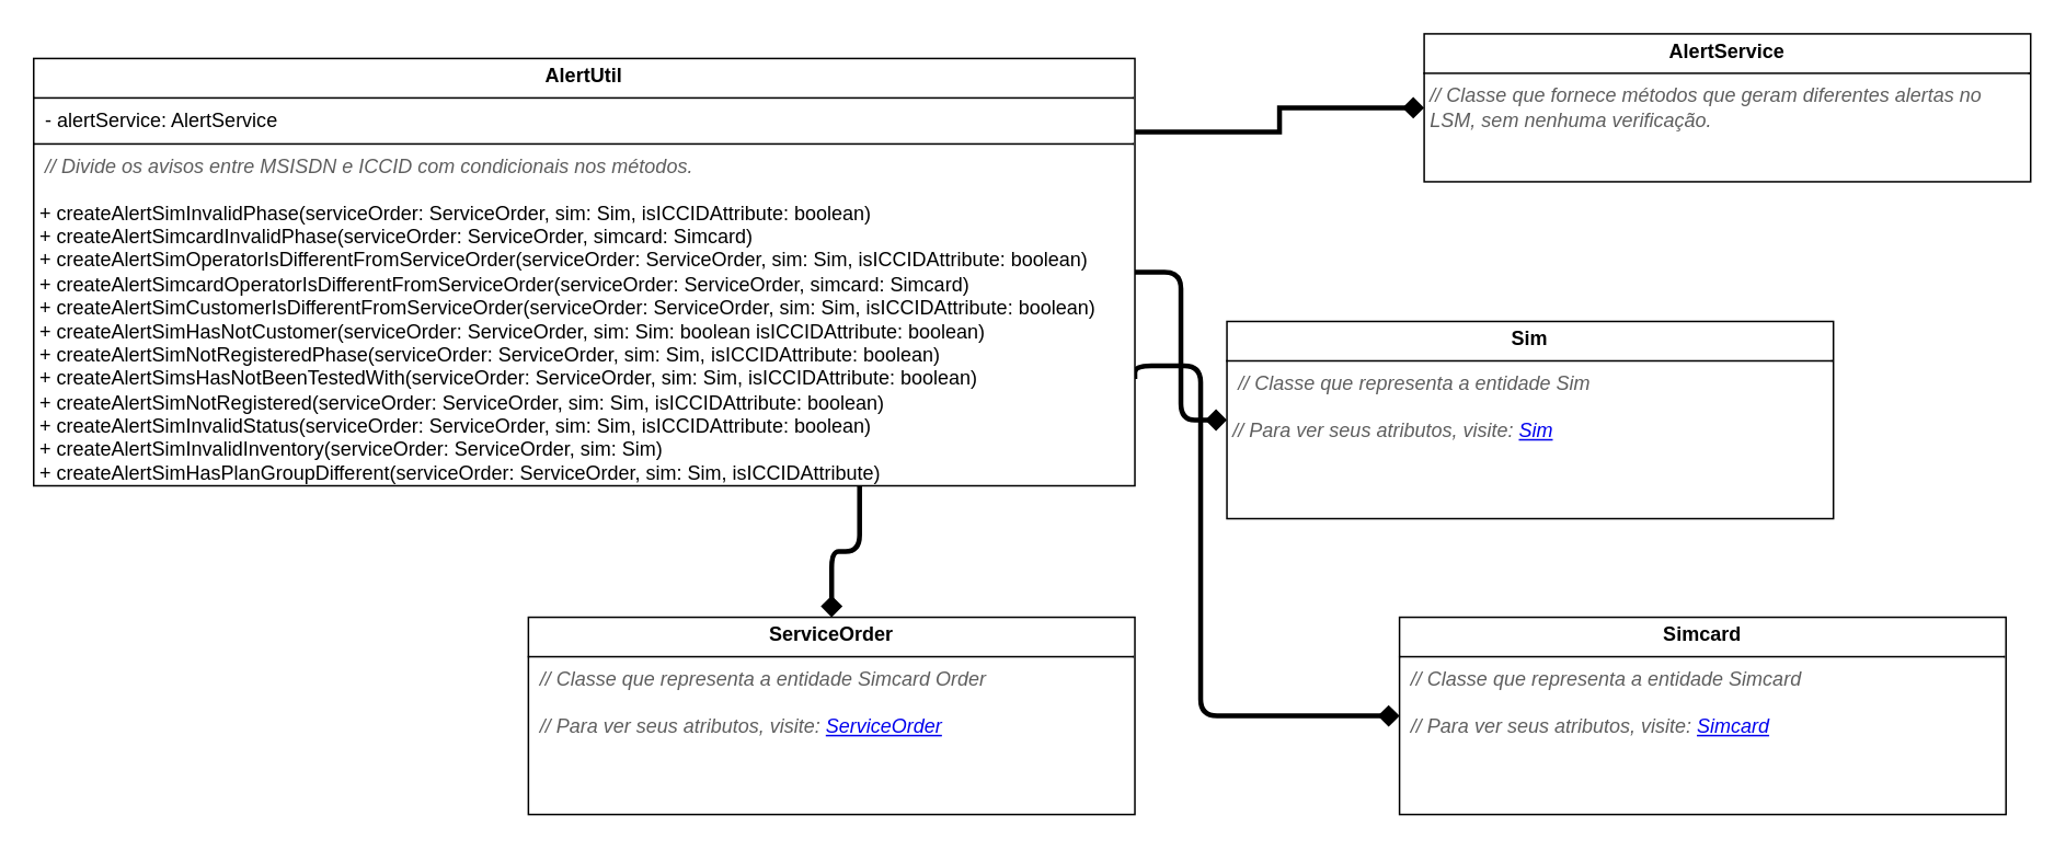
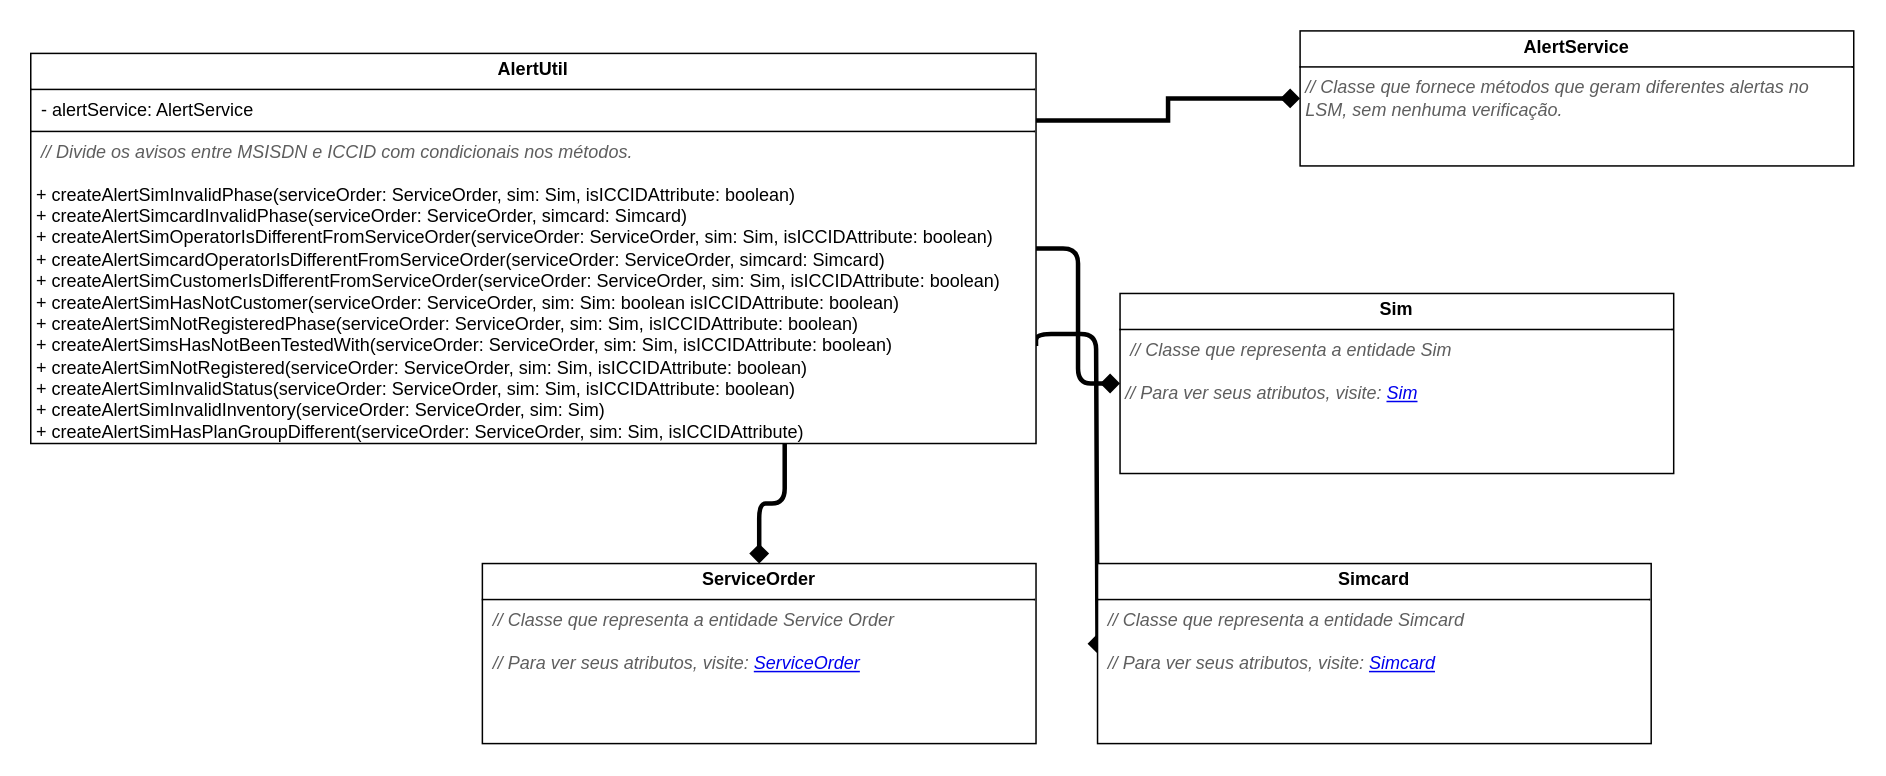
  <mxCell id="0" />
  <mxCell id="1" parent="0" />
  <mxCell id="2" style="edgeStyle=orthogonalEdgeStyle;rounded=0;orthogonalLoop=1;jettySize=auto;html=1;exitX=1;exitY=0.172;exitDx=0;exitDy=0;entryX=0;entryY=0.5;entryDx=0;entryDy=0;exitPerimeter=0;strokeWidth=3;endArrow=diamond;endFill=1;" edge="1" parent="1" source="6" target="7"><mxGeometry relative="1" as="geometry" /></mxCell>
  <mxCell id="3" style="edgeStyle=orthogonalEdgeStyle;rounded=1;orthogonalLoop=1;jettySize=auto;html=1;entryX=0;entryY=0.5;entryDx=0;entryDy=0;strokeWidth=3;endArrow=diamond;endFill=1;curved=0;" edge="1" parent="1" source="6" target="8"><mxGeometry relative="1" as="geometry" /></mxCell>
  <mxCell id="4" style="edgeStyle=orthogonalEdgeStyle;rounded=1;orthogonalLoop=1;jettySize=auto;html=1;exitX=1;exitY=0.75;exitDx=0;exitDy=0;entryX=0;entryY=0.5;entryDx=0;entryDy=0;strokeWidth=3;endArrow=diamond;endFill=1;curved=0;" edge="1" parent="1" source="6" target="9"><mxGeometry relative="1" as="geometry"><Array as="points"><mxPoint x="730" y="222" /><mxPoint x="730" y="435" /></Array></mxGeometry></mxCell>
  <mxCell id="5" style="edgeStyle=orthogonalEdgeStyle;rounded=1;orthogonalLoop=1;jettySize=auto;html=1;exitX=0.75;exitY=1;exitDx=0;exitDy=0;entryX=0.5;entryY=0;entryDx=0;entryDy=0;strokeWidth=3;curved=0;endArrow=diamond;endFill=1;" edge="1" parent="1" source="6" target="10"><mxGeometry relative="1" as="geometry" /></mxCell>
  <mxCell id="6" value="&lt;p style=&quot;margin:0px;margin-top:4px;text-align:center;&quot;&gt;&lt;b&gt;AlertUtil&lt;/b&gt;&lt;/p&gt;&lt;hr size=&quot;1&quot; style=&quot;border-style:solid;&quot;&gt;&lt;p style=&quot;margin:0px;margin-left:4px;&quot;&gt;&amp;nbsp;- alertService: AlertService&lt;/p&gt;&lt;hr size=&quot;1&quot; style=&quot;border-style:solid;&quot;&gt;&lt;p style=&quot;margin:0px;margin-left:4px;&quot;&gt;&lt;span style=&quot;background-color: initial;&quot;&gt;&lt;i&gt;&lt;font color=&quot;#5e5e5e&quot;&gt;&amp;nbsp;// Divide os avisos entre MSISDN e ICCID com condicionais nos métodos.&lt;/font&gt;&lt;/i&gt;&lt;/span&gt;&lt;/p&gt;&lt;p style=&quot;margin:0px;margin-left:4px;&quot;&gt;&lt;span style=&quot;background-color: initial;&quot;&gt;&lt;br&gt;&lt;/span&gt;&lt;/p&gt;&lt;p style=&quot;margin:0px;margin-left:4px;&quot;&gt;&lt;span style=&quot;background-color: initial;&quot;&gt;+ createAlertSimInvalidPhase(serviceOrder: ServiceOrder, sim: Sim, isICCIDAttribute: boolean)&lt;/span&gt;&lt;/p&gt;&lt;p style=&quot;margin:0px;margin-left:4px;&quot;&gt;+ createAlertSimcardInvalidPhase(serviceOrder: ServiceOrder, simcard: Simcard)&lt;/p&gt;&lt;p style=&quot;margin:0px;margin-left:4px;&quot;&gt;+ createAlertSimOperatorIsDifferentFromServiceOrder(serviceOrder: ServiceOrder, sim: Sim, isICCIDAttribute: boolean)&lt;/p&gt;&lt;p style=&quot;margin:0px;margin-left:4px;&quot;&gt;+ createAlertSimcardOperatorIsDifferentFromServiceOrder(serviceOrder: ServiceOrder, simcard: Simcard)&lt;/p&gt;&lt;p style=&quot;margin:0px;margin-left:4px;&quot;&gt;+ createAlertSimCustomerIsDifferentFromServiceOrder(serviceOrder: ServiceOrder, sim: Sim, isICCIDAttribute: boolean)&lt;/p&gt;&lt;p style=&quot;margin:0px;margin-left:4px;&quot;&gt;+ createAlertSimHasNotCustomer(serviceOrder: ServiceOrder, sim: Sim: boolean isICCIDAttribute: boolean)&lt;/p&gt;&lt;p style=&quot;margin:0px;margin-left:4px;&quot;&gt;+ createAlertSimNotRegisteredPhase(serviceOrder: ServiceOrder, sim: Sim, isICCIDAttribute: boolean)&lt;/p&gt;&lt;p style=&quot;margin:0px;margin-left:4px;&quot;&gt;+ createAlertSimsHasNotBeenTestedWith(serviceOrder: ServiceOrder, sim: Sim, isICCIDAttribute: boolean)&lt;/p&gt;&lt;p style=&quot;margin:0px;margin-left:4px;&quot;&gt;+ createAlertSimNotRegistered(serviceOrder: ServiceOrder, sim: Sim, isICCIDAttribute: boolean)&lt;/p&gt;&lt;p style=&quot;margin:0px;margin-left:4px;&quot;&gt;+ createAlertSimInvalidStatus(serviceOrder: ServiceOrder, sim: Sim, isICCIDAttribute: boolean)&lt;/p&gt;&lt;p style=&quot;margin:0px;margin-left:4px;&quot;&gt;+ createAlertSimInvalidInventory(serviceOrder: ServiceOrder, sim: Sim)&lt;/p&gt;&lt;p style=&quot;margin:0px;margin-left:4px;&quot;&gt;+ createAlertSimHasPlanGroupDifferent(serviceOrder: ServiceOrder, sim: Sim, isICCIDAttribute)&lt;/p&gt;" style="verticalAlign=top;align=left;overflow=fill;html=1;whiteSpace=wrap;" vertex="1" parent="1"><mxGeometry x="20" y="35" width="670" height="260" as="geometry" /></mxCell>
  <mxCell id="7" value="&lt;p style=&quot;margin:0px;margin-top:4px;text-align:center;&quot;&gt;&lt;b&gt;AlertService&lt;/b&gt;&lt;/p&gt;&lt;hr size=&quot;1&quot; style=&quot;border-style:solid;&quot;&gt;&lt;p style=&quot;margin:0px;margin-left:4px;&quot;&gt;&lt;i&gt;&lt;font color=&quot;#5e5e5e&quot;&gt;// Classe que fornece métodos que geram diferentes alertas no LSM, sem nenhuma verificação.&lt;/font&gt;&lt;/i&gt;&lt;/p&gt;" style="verticalAlign=top;align=left;overflow=fill;html=1;whiteSpace=wrap;" vertex="1" parent="1"><mxGeometry x="866" y="20" width="369" height="90" as="geometry" /></mxCell>
  <mxCell id="8" value="&lt;p style=&quot;margin:0px;margin-top:4px;text-align:center;&quot;&gt;&lt;b&gt;Sim&lt;/b&gt;&lt;/p&gt;&lt;hr size=&quot;1&quot; style=&quot;border-style:solid;&quot;&gt;&lt;p style=&quot;margin:0px;margin-left:4px;&quot;&gt;&lt;i&gt;&lt;font color=&quot;#5e5e5e&quot;&gt;&amp;nbsp;// Classe que representa a entidade Sim&lt;/font&gt;&lt;/i&gt;&lt;/p&gt;&lt;p style=&quot;margin:0px;margin-left:4px;&quot;&gt;&lt;i&gt;&lt;font color=&quot;#5e5e5e&quot;&gt;&lt;br&gt;&lt;/font&gt;&lt;/i&gt;&lt;/p&gt;&lt;p style=&quot;margin:0px;margin-left:4px;&quot;&gt;&lt;i&gt;&lt;font color=&quot;#5e5e5e&quot;&gt;// Para ver seus atributos, visite: &lt;a href=&quot;https://app.diagrams.net/#HGiovanniMendesC%2Fdiagrama-classes-LSM%2Fmain%2FSim.drawio#%7B%22pageId%22%3A%22yRpw1XDFjLFixnUvcPBG%22%7D&quot;&gt;Sim&lt;/a&gt;&lt;/font&gt;&lt;/i&gt;&lt;/p&gt;" style="verticalAlign=top;align=left;overflow=fill;html=1;whiteSpace=wrap;" vertex="1" parent="1"><mxGeometry x="746" y="195" width="369" height="120" as="geometry" /></mxCell>
- <mxCell id="9" value="&lt;p style=&quot;margin:0px;margin-top:4px;text-align:center;&quot;&gt;&lt;b&gt;Simcard&lt;/b&gt;&lt;/p&gt;&lt;hr size=&quot;1&quot; style=&quot;border-style:solid;&quot;&gt;&lt;p style=&quot;margin:0px;margin-left:4px;&quot;&gt;&lt;i&gt;&lt;font color=&quot;#5e5e5e&quot;&gt;&amp;nbsp;// Classe que representa a entidade Simcard&lt;/font&gt;&lt;/i&gt;&lt;/p&gt;&lt;p style=&quot;margin:0px;margin-left:4px;&quot;&gt;&lt;i&gt;&lt;font color=&quot;#5e5e5e&quot;&gt;&lt;br&gt;&lt;/font&gt;&lt;/i&gt;&lt;/p&gt;&lt;p style=&quot;margin:0px;margin-left:4px;&quot;&gt;&lt;i&gt;&lt;font color=&quot;#5e5e5e&quot;&gt;&amp;nbsp;// Para ver seus atributos, visite: &lt;a href=&quot;https://app.diagrams.net/#HGiovanniMendesC%2Fdiagrama-classes-LSM%2Fmain%2FSimcard.drawio#%7B%22pageId%22%3A%22Qr7C4V2x-PXOIc3cPiJR%22%7D&quot;&gt;Simcard&lt;/a&gt;&lt;/font&gt;&lt;/i&gt;&lt;/p&gt;" style="verticalAlign=top;align=left;overflow=fill;html=1;whiteSpace=wrap;" vertex="1" parent="1"><mxGeometry x="851" y="375" width="369" height="120" as="geometry" /></mxCell>
- <mxCell id="10" value="&lt;p style=&quot;margin:0px;margin-top:4px;text-align:center;&quot;&gt;&lt;b&gt;ServiceOrder&lt;/b&gt;&lt;/p&gt;&lt;hr size=&quot;1&quot; style=&quot;border-style:solid;&quot;&gt;&lt;p style=&quot;margin:0px;margin-left:4px;&quot;&gt;&amp;nbsp;&lt;i&gt;&lt;font color=&quot;#5e5e5e&quot;&gt;// Classe que representa a entidade Simcard Order&lt;/font&gt;&lt;/i&gt;&lt;/p&gt;&lt;p style=&quot;margin:0px;margin-left:4px;&quot;&gt;&lt;i&gt;&lt;font color=&quot;#5e5e5e&quot;&gt;&lt;br&gt;&lt;/font&gt;&lt;/i&gt;&lt;/p&gt;&lt;p style=&quot;margin:0px;margin-left:4px;&quot;&gt;&lt;i&gt;&lt;font color=&quot;#5e5e5e&quot;&gt;&amp;nbsp;// Para ver seus atributos, visite: &lt;a href=&quot;https://app.diagrams.net/#HGiovanniMendesC%2Fdiagrama-classes-LSM%2Fmain%2FServiceOrder.drawio#%7B%22pageId%22%3A%222EBOzLPNM899C_6N9tym%22%7D&quot;&gt;ServiceOrder&lt;/a&gt;&lt;/font&gt;&lt;/i&gt;&lt;/p&gt;" style="verticalAlign=top;align=left;overflow=fill;html=1;whiteSpace=wrap;" vertex="1" parent="1"><mxGeometry x="321" y="375" width="369" height="120" as="geometry" /></mxCell>
+ <mxCell id="9" value="&lt;p style=&quot;margin:0px;margin-top:4px;text-align:center;&quot;&gt;&lt;b&gt;Simcard&lt;/b&gt;&lt;/p&gt;&lt;hr size=&quot;1&quot; style=&quot;border-style:solid;&quot;&gt;&lt;p style=&quot;margin:0px;margin-left:4px;&quot;&gt;&lt;i&gt;&lt;font color=&quot;#5e5e5e&quot;&gt;&amp;nbsp;// Classe que representa a entidade Simcard&lt;/font&gt;&lt;/i&gt;&lt;/p&gt;&lt;p style=&quot;margin:0px;margin-left:4px;&quot;&gt;&lt;i&gt;&lt;font color=&quot;#5e5e5e&quot;&gt;&lt;br&gt;&lt;/font&gt;&lt;/i&gt;&lt;/p&gt;&lt;p style=&quot;margin:0px;margin-left:4px;&quot;&gt;&lt;i&gt;&lt;font color=&quot;#5e5e5e&quot;&gt;&amp;nbsp;// Para ver seus atributos, visite: &lt;a href=&quot;https://app.diagrams.net/#HGiovanniMendesC%2Fdiagrama-classes-LSM%2Fmain%2FSimcard.drawio#%7B%22pageId%22%3A%22Qr7C4V2x-PXOIc3cPiJR%22%7D&quot;&gt;Simcard&lt;/a&gt;&lt;/font&gt;&lt;/i&gt;&lt;/p&gt;" style="verticalAlign=top;align=left;overflow=fill;html=1;whiteSpace=wrap;" vertex="1" parent="1"><mxGeometry x="731" y="375" width="369" height="120" as="geometry" /></mxCell>
+ <mxCell id="10" value="&lt;p style=&quot;margin:0px;margin-top:4px;text-align:center;&quot;&gt;&lt;b&gt;ServiceOrder&lt;/b&gt;&lt;/p&gt;&lt;hr size=&quot;1&quot; style=&quot;border-style:solid;&quot;&gt;&lt;p style=&quot;margin:0px;margin-left:4px;&quot;&gt;&amp;nbsp;&lt;i&gt;&lt;font color=&quot;#5e5e5e&quot;&gt;// Classe que representa a entidade Service Order&lt;/font&gt;&lt;/i&gt;&lt;/p&gt;&lt;p style=&quot;margin:0px;margin-left:4px;&quot;&gt;&lt;i&gt;&lt;font color=&quot;#5e5e5e&quot;&gt;&lt;br&gt;&lt;/font&gt;&lt;/i&gt;&lt;/p&gt;&lt;p style=&quot;margin:0px;margin-left:4px;&quot;&gt;&lt;i&gt;&lt;font color=&quot;#5e5e5e&quot;&gt;&amp;nbsp;// Para ver seus atributos, visite: &lt;a href=&quot;https://app.diagrams.net/#HGiovanniMendesC%2Fdiagrama-classes-LSM%2Fmain%2FServiceOrder.drawio#%7B%22pageId%22%3A%222EBOzLPNM899C_6N9tym%22%7D&quot;&gt;ServiceOrder&lt;/a&gt;&lt;/font&gt;&lt;/i&gt;&lt;/p&gt;" style="verticalAlign=top;align=left;overflow=fill;html=1;whiteSpace=wrap;" vertex="1" parent="1"><mxGeometry x="321" y="375" width="369" height="120" as="geometry" /></mxCell>
